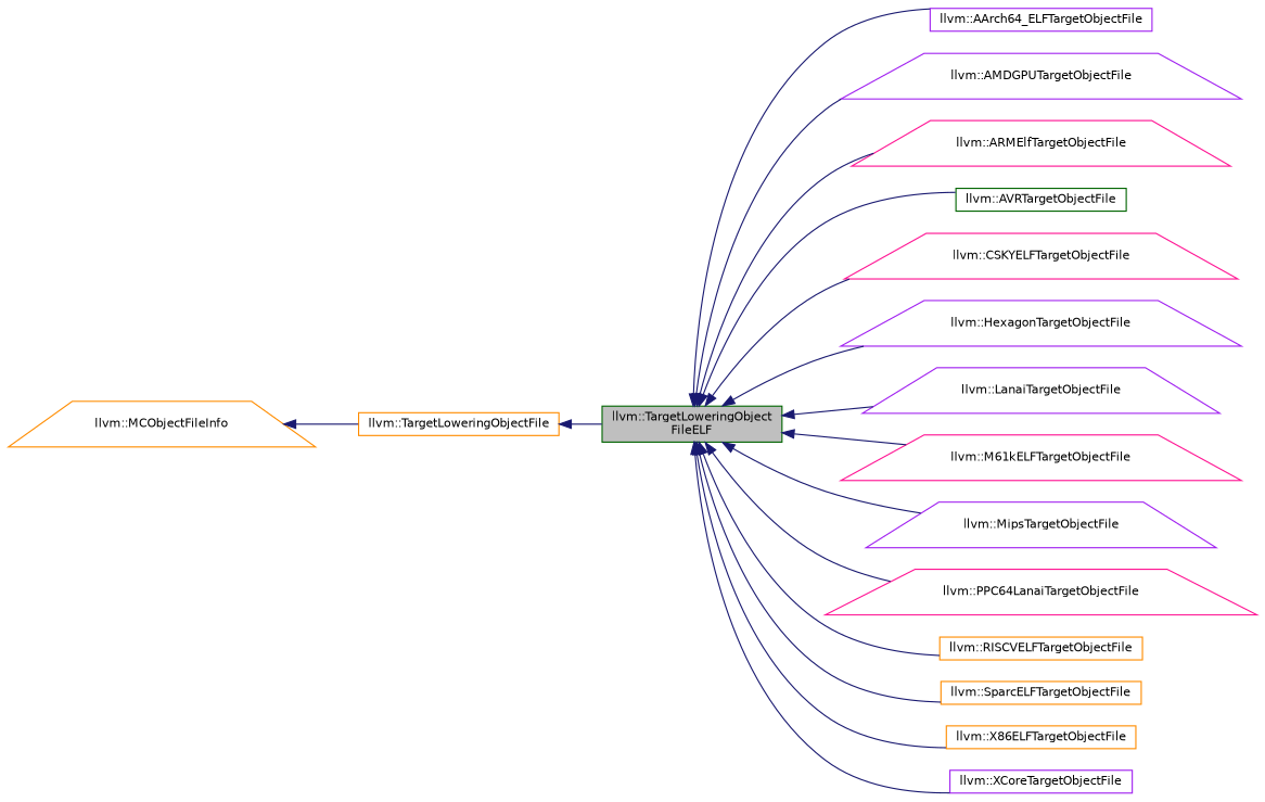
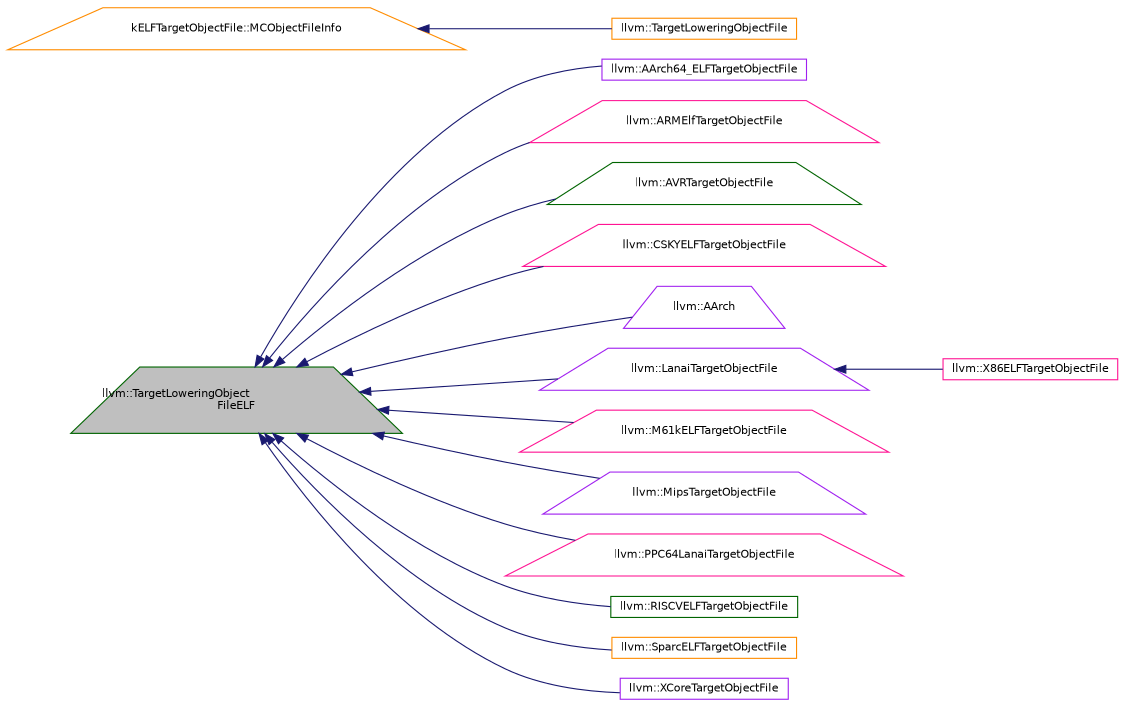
  digraph {
    rankdir=LR
    node [color=purple fontname=Helvetica fontsize=10 shape=trapezium]
    edge [color=midnightblue dir=back fontname=Helvetica fontsize=10 labelfontname=Helvetica labelfontsize=10 style=solid]
-   n1 [color=darkgreen fillcolor=grey75 fontcolor=black height=0.2 label="llvm::TargetLoweringObject\lFileELF" shape=box style=filled width=0.4]
+   n1 [color=darkgreen fillcolor=grey75 fontcolor=black height=0.2 label="llvm::TargetLoweringObject\lFileELF" style=filled width=0.4]
    n2 [height=0.2 label="llvm::AArch64_ELFTargetObjectFile" shape=box width=0.4]
-   n3 [height=0.2 label="llvm::AMDGPUTargetObjectFile" width=0.4]
    n4 [color=deeppink height=0.2 label="llvm::ARMElfTargetObjectFile" width=0.4]
-   n5 [color=darkgreen height=0.2 label="llvm::AVRTargetObjectFile" shape=box width=0.4]
+   n5 [color=darkgreen height=0.2 label="llvm::AVRTargetObjectFile" width=0.4]
    n6 [color=deeppink height=0.2 label="llvm::CSKYELFTargetObjectFile" width=0.4]
-   n7 [height=0.2 label="llvm::HexagonTargetObjectFile" width=0.4]
+   n7 [height=0.2 label="llvm::AArch" width=0.4]
    n8 [height=0.2 label="llvm::LanaiTargetObjectFile" width=0.4]
    n9 [color=deeppink height=0.2 label="llvm::M61kELFTargetObjectFile" width=0.4]
    n10 [height=0.2 label="llvm::MipsTargetObjectFile" width=0.4]
    n11 [color=deeppink height=0.2 label="llvm::PPC64LanaiTargetObjectFile" width=0.4]
-   n12 [color=darkorange height=0.2 label="llvm::RISCVELFTargetObjectFile" shape=box width=0.4]
+   n12 [color=darkgreen height=0.2 label="llvm::RISCVELFTargetObjectFile" shape=box width=0.4]
    n13 [color=darkorange height=0.2 label="llvm::SparcELFTargetObjectFile" shape=box width=0.4]
-   n14 [color=darkorange height=0.2 label="llvm::X86ELFTargetObjectFile" shape=box width=0.4]
+   n14 [color=deeppink height=0.2 label="llvm::X86ELFTargetObjectFile" shape=box width=0.4]
    n15 [height=0.2 label="llvm::XCoreTargetObjectFile" shape=box width=0.4]
    n16 [color=darkorange height=0.2 label="llvm::TargetLoweringObjectFile" shape=box width=0.4]
-   n17 [color=darkorange height=0.2 label="llvm::MCObjectFileInfo" width=0.4]
+   n17 [color=darkorange height=0.2 label="kELFTargetObjectFile::MCObjectFileInfo" width=0.4]
    n1 -> n2
-   n1 -> n3
    n1 -> n4
    n1 -> n5
    n1 -> n6
    n1 -> n7
    n1 -> n8
    n1 -> n9
    n1 -> n10
    n1 -> n11
    n1 -> n12
    n1 -> n13
-   n1 -> n14
+   n8 -> n14
    n1 -> n15
-   n16 -> n1
    n17 -> n16
  }
